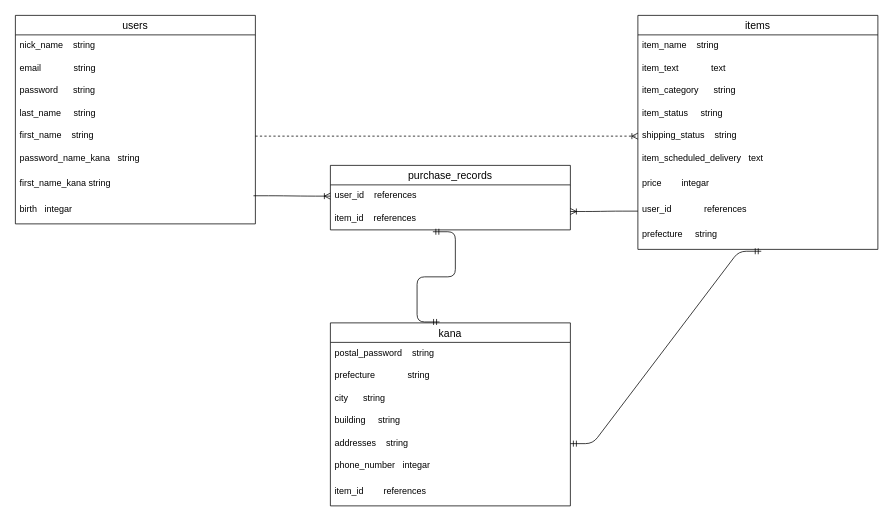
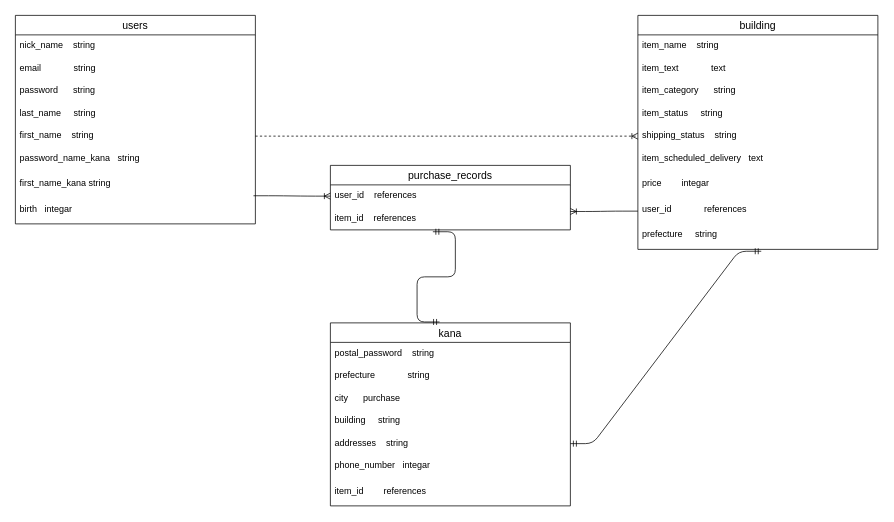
  <mxCell id="0" />
  <mxCell id="1" parent="0" />
  <mxCell id="2" value="users" style="swimlane;fontStyle=0;childLayout=stackLayout;horizontal=1;startSize=26;horizontalStack=0;resizeParent=1;resizeParentMax=0;resizeLast=0;collapsible=1;marginBottom=0;align=center;fontSize=14;" parent="1" vertex="1"><mxGeometry x="20" y="20" width="320" height="278" as="geometry"><mxRectangle x="180" y="20" width="70" height="26" as="alternateBounds" /></mxGeometry></mxCell>
  <mxCell id="3" value="nick_name    string" style="text;strokeColor=none;fillColor=none;spacingLeft=4;spacingRight=4;overflow=hidden;rotatable=0;points=[[0,0.5],[1,0.5]];portConstraint=eastwest;fontSize=12;" parent="2" vertex="1"><mxGeometry y="26" width="320" height="30" as="geometry" /></mxCell>
  <mxCell id="4" value="email             string" style="text;strokeColor=none;fillColor=none;spacingLeft=4;spacingRight=4;overflow=hidden;rotatable=0;points=[[0,0.5],[1,0.5]];portConstraint=eastwest;fontSize=12;" parent="2" vertex="1"><mxGeometry y="56" width="320" height="30" as="geometry" /></mxCell>
  <mxCell id="5" value="password      string" style="text;strokeColor=none;fillColor=none;spacingLeft=4;spacingRight=4;overflow=hidden;rotatable=0;points=[[0,0.5],[1,0.5]];portConstraint=eastwest;fontSize=12;" parent="2" vertex="1"><mxGeometry y="86" width="320" height="30" as="geometry" /></mxCell>
  <mxCell id="6" value="last_name     string" style="text;strokeColor=none;fillColor=none;spacingLeft=4;spacingRight=4;overflow=hidden;rotatable=0;points=[[0,0.5],[1,0.5]];portConstraint=eastwest;fontSize=12;" parent="2" vertex="1"><mxGeometry y="116" width="320" height="30" as="geometry" /></mxCell>
  <mxCell id="7" value="first_name    string" style="text;strokeColor=none;fillColor=none;spacingLeft=4;spacingRight=4;overflow=hidden;rotatable=0;points=[[0,0.5],[1,0.5]];portConstraint=eastwest;fontSize=12;" parent="2" vertex="1"><mxGeometry y="146" width="320" height="30" as="geometry" /></mxCell>
  <mxCell id="8" value="password_name_kana   string" style="text;strokeColor=none;fillColor=none;spacingLeft=4;spacingRight=4;overflow=hidden;rotatable=0;points=[[0,0.5],[1,0.5]];portConstraint=eastwest;fontSize=12;" parent="2" vertex="1"><mxGeometry y="176" width="320" height="34" as="geometry" /></mxCell>
  <mxCell id="9" value="first_name_kana string" style="text;strokeColor=none;fillColor=none;spacingLeft=4;spacingRight=4;overflow=hidden;rotatable=0;points=[[0,0.5],[1,0.5]];portConstraint=eastwest;fontSize=12;" vertex="1" parent="2"><mxGeometry y="210" width="320" height="34" as="geometry" /></mxCell>
  <mxCell id="10" value="birth   integar" style="text;strokeColor=none;fillColor=none;spacingLeft=4;spacingRight=4;overflow=hidden;rotatable=0;points=[[0,0.5],[1,0.5]];portConstraint=eastwest;fontSize=12;" vertex="1" parent="2"><mxGeometry y="244" width="320" height="34" as="geometry" /></mxCell>
- <mxCell id="11" value="items" style="swimlane;fontStyle=0;childLayout=stackLayout;horizontal=1;startSize=26;horizontalStack=0;resizeParent=1;resizeParentMax=0;resizeLast=0;collapsible=1;marginBottom=0;align=center;fontSize=14;" parent="1" vertex="1"><mxGeometry x="850" y="20" width="320" height="312" as="geometry" /></mxCell>
+ <mxCell id="11" value="building" style="swimlane;fontStyle=0;childLayout=stackLayout;horizontal=1;startSize=26;horizontalStack=0;resizeParent=1;resizeParentMax=0;resizeLast=0;collapsible=1;marginBottom=0;align=center;fontSize=14;" parent="1" vertex="1"><mxGeometry x="850" y="20" width="320" height="312" as="geometry" /></mxCell>
  <mxCell id="12" value="item_name    string" style="text;strokeColor=none;fillColor=none;spacingLeft=4;spacingRight=4;overflow=hidden;rotatable=0;points=[[0,0.5],[1,0.5]];portConstraint=eastwest;fontSize=12;" parent="11" vertex="1"><mxGeometry y="26" width="320" height="30" as="geometry" /></mxCell>
  <mxCell id="13" value="item_text             text" style="text;strokeColor=none;fillColor=none;spacingLeft=4;spacingRight=4;overflow=hidden;rotatable=0;points=[[0,0.5],[1,0.5]];portConstraint=eastwest;fontSize=12;" parent="11" vertex="1"><mxGeometry y="56" width="320" height="30" as="geometry" /></mxCell>
  <mxCell id="14" value="item_category      string" style="text;strokeColor=none;fillColor=none;spacingLeft=4;spacingRight=4;overflow=hidden;rotatable=0;points=[[0,0.5],[1,0.5]];portConstraint=eastwest;fontSize=12;" parent="11" vertex="1"><mxGeometry y="86" width="320" height="30" as="geometry" /></mxCell>
  <mxCell id="15" value="item_status     string" style="text;strokeColor=none;fillColor=none;spacingLeft=4;spacingRight=4;overflow=hidden;rotatable=0;points=[[0,0.5],[1,0.5]];portConstraint=eastwest;fontSize=12;" parent="11" vertex="1"><mxGeometry y="116" width="320" height="30" as="geometry" /></mxCell>
  <mxCell id="16" value="shipping_status    string" style="text;strokeColor=none;fillColor=none;spacingLeft=4;spacingRight=4;overflow=hidden;rotatable=0;points=[[0,0.5],[1,0.5]];portConstraint=eastwest;fontSize=12;" parent="11" vertex="1"><mxGeometry y="146" width="320" height="30" as="geometry" /></mxCell>
  <mxCell id="17" value="item_scheduled_delivery   text" style="text;strokeColor=none;fillColor=none;spacingLeft=4;spacingRight=4;overflow=hidden;rotatable=0;points=[[0,0.5],[1,0.5]];portConstraint=eastwest;fontSize=12;" parent="11" vertex="1"><mxGeometry y="176" width="320" height="34" as="geometry" /></mxCell>
  <mxCell id="18" value="price        integar" style="text;strokeColor=none;fillColor=none;spacingLeft=4;spacingRight=4;overflow=hidden;rotatable=0;points=[[0,0.5],[1,0.5]];portConstraint=eastwest;fontSize=12;" vertex="1" parent="11"><mxGeometry y="210" width="320" height="34" as="geometry" /></mxCell>
  <mxCell id="19" value="user_id             references" style="text;strokeColor=none;fillColor=none;spacingLeft=4;spacingRight=4;overflow=hidden;rotatable=0;points=[[0,0.5],[1,0.5]];portConstraint=eastwest;fontSize=12;" vertex="1" parent="11"><mxGeometry y="244" width="320" height="34" as="geometry" /></mxCell>
  <mxCell id="20" value="prefecture     string" style="text;strokeColor=none;fillColor=none;spacingLeft=4;spacingRight=4;overflow=hidden;rotatable=0;points=[[0,0.5],[1,0.5]];portConstraint=eastwest;fontSize=12;" vertex="1" parent="11"><mxGeometry y="278" width="320" height="34" as="geometry" /></mxCell>
  <mxCell id="21" value="kana" style="swimlane;fontStyle=0;childLayout=stackLayout;horizontal=1;startSize=26;horizontalStack=0;resizeParent=1;resizeParentMax=0;resizeLast=0;collapsible=1;marginBottom=0;align=center;fontSize=14;" vertex="1" parent="1"><mxGeometry x="440" y="430" width="320" height="244" as="geometry"><mxRectangle x="180" y="20" width="70" height="26" as="alternateBounds" /></mxGeometry></mxCell>
  <mxCell id="22" value="postal_password    string" style="text;strokeColor=none;fillColor=none;spacingLeft=4;spacingRight=4;overflow=hidden;rotatable=0;points=[[0,0.5],[1,0.5]];portConstraint=eastwest;fontSize=12;" vertex="1" parent="21"><mxGeometry y="26" width="320" height="30" as="geometry" /></mxCell>
  <mxCell id="23" value="prefecture             string" style="text;strokeColor=none;fillColor=none;spacingLeft=4;spacingRight=4;overflow=hidden;rotatable=0;points=[[0,0.5],[1,0.5]];portConstraint=eastwest;fontSize=12;" vertex="1" parent="21"><mxGeometry y="56" width="320" height="30" as="geometry" /></mxCell>
- <mxCell id="24" value="city      string" style="text;strokeColor=none;fillColor=none;spacingLeft=4;spacingRight=4;overflow=hidden;rotatable=0;points=[[0,0.5],[1,0.5]];portConstraint=eastwest;fontSize=12;" vertex="1" parent="21"><mxGeometry y="86" width="320" height="30" as="geometry" /></mxCell>
+ <mxCell id="24" value="city      purchase" style="text;strokeColor=none;fillColor=none;spacingLeft=4;spacingRight=4;overflow=hidden;rotatable=0;points=[[0,0.5],[1,0.5]];portConstraint=eastwest;fontSize=12;" vertex="1" parent="21"><mxGeometry y="86" width="320" height="30" as="geometry" /></mxCell>
  <mxCell id="25" value="building     string" style="text;strokeColor=none;fillColor=none;spacingLeft=4;spacingRight=4;overflow=hidden;rotatable=0;points=[[0,0.5],[1,0.5]];portConstraint=eastwest;fontSize=12;" vertex="1" parent="21"><mxGeometry y="116" width="320" height="30" as="geometry" /></mxCell>
  <mxCell id="26" value="addresses    string" style="text;strokeColor=none;fillColor=none;spacingLeft=4;spacingRight=4;overflow=hidden;rotatable=0;points=[[0,0.5],[1,0.5]];portConstraint=eastwest;fontSize=12;" vertex="1" parent="21"><mxGeometry y="146" width="320" height="30" as="geometry" /></mxCell>
  <mxCell id="27" value="phone_number   integar" style="text;strokeColor=none;fillColor=none;spacingLeft=4;spacingRight=4;overflow=hidden;rotatable=0;points=[[0,0.5],[1,0.5]];portConstraint=eastwest;fontSize=12;" vertex="1" parent="21"><mxGeometry y="176" width="320" height="34" as="geometry" /></mxCell>
  <mxCell id="28" value="item_id        references" style="text;strokeColor=none;fillColor=none;spacingLeft=4;spacingRight=4;overflow=hidden;rotatable=0;points=[[0,0.5],[1,0.5]];portConstraint=eastwest;fontSize=12;" vertex="1" parent="21"><mxGeometry y="210" width="320" height="34" as="geometry" /></mxCell>
  <mxCell id="29" value="purchase_records" style="swimlane;fontStyle=0;childLayout=stackLayout;horizontal=1;startSize=26;horizontalStack=0;resizeParent=1;resizeParentMax=0;resizeLast=0;collapsible=1;marginBottom=0;align=center;fontSize=14;" vertex="1" parent="1"><mxGeometry x="440" y="220" width="320" height="86" as="geometry"><mxRectangle x="180" y="20" width="70" height="26" as="alternateBounds" /></mxGeometry></mxCell>
  <mxCell id="30" value="user_id    references" style="text;strokeColor=none;fillColor=none;spacingLeft=4;spacingRight=4;overflow=hidden;rotatable=0;points=[[0,0.5],[1,0.5]];portConstraint=eastwest;fontSize=12;" vertex="1" parent="29"><mxGeometry y="26" width="320" height="30" as="geometry" /></mxCell>
  <mxCell id="31" value="item_id    references" style="text;strokeColor=none;fillColor=none;spacingLeft=4;spacingRight=4;overflow=hidden;rotatable=0;points=[[0,0.5],[1,0.5]];portConstraint=eastwest;fontSize=12;" vertex="1" parent="29"><mxGeometry y="56" width="320" height="30" as="geometry" /></mxCell>
  <mxCell id="32" value="" style="edgeStyle=entityRelationEdgeStyle;fontSize=12;html=1;endArrow=ERoneToMany;exitX=1;exitY=0.5;exitDx=0;exitDy=0;entryX=0;entryY=0.5;entryDx=0;entryDy=0;dashed=1;" edge="1" parent="1" source="7" target="16"><mxGeometry width="100" height="100" relative="1" as="geometry"><mxPoint x="430" y="390" as="sourcePoint" /><mxPoint x="530" y="290" as="targetPoint" /></mxGeometry></mxCell>
  <mxCell id="33" value="" style="edgeStyle=entityRelationEdgeStyle;fontSize=12;html=1;endArrow=ERoneToMany;exitX=0;exitY=0.5;exitDx=0;exitDy=0;entryX=1;entryY=0.183;entryDx=0;entryDy=0;entryPerimeter=0;" edge="1" parent="1" source="19" target="31"><mxGeometry width="100" height="100" relative="1" as="geometry"><mxPoint x="110" y="250" as="sourcePoint" /><mxPoint x="210" y="150" as="targetPoint" /></mxGeometry></mxCell>
  <mxCell id="34" value="" style="edgeStyle=entityRelationEdgeStyle;fontSize=12;html=1;endArrow=ERmandOne;startArrow=ERmandOne;exitX=1;exitY=0.5;exitDx=0;exitDy=0;entryX=0.514;entryY=1.074;entryDx=0;entryDy=0;entryPerimeter=0;" edge="1" parent="1" source="26" target="20"><mxGeometry width="100" height="100" relative="1" as="geometry"><mxPoint x="650" y="409" as="sourcePoint" /><mxPoint x="650" y="370" as="targetPoint" /></mxGeometry></mxCell>
  <mxCell id="35" value="" style="edgeStyle=entityRelationEdgeStyle;fontSize=12;html=1;endArrow=ERmandOne;startArrow=ERmandOne;exitX=0.427;exitY=1.083;exitDx=0;exitDy=0;entryX=0.455;entryY=-0.005;entryDx=0;entryDy=0;entryPerimeter=0;exitPerimeter=0;" edge="1" parent="1" source="31" target="21"><mxGeometry width="100" height="100" relative="1" as="geometry"><mxPoint x="810" y="570.01" as="sourcePoint" /><mxPoint x="1071.52" y="340.002" as="targetPoint" /></mxGeometry></mxCell>
  <mxCell id="36" value="" style="edgeStyle=entityRelationEdgeStyle;fontSize=12;html=1;endArrow=ERoneToMany;exitX=0.992;exitY=-0.103;exitDx=0;exitDy=0;entryX=0;entryY=0.5;entryDx=0;entryDy=0;exitPerimeter=0;" edge="1" parent="1" source="10" target="30"><mxGeometry width="100" height="100" relative="1" as="geometry"><mxPoint x="399" y="370" as="sourcePoint" /><mxPoint x="309" y="370.49" as="targetPoint" /></mxGeometry></mxCell>
